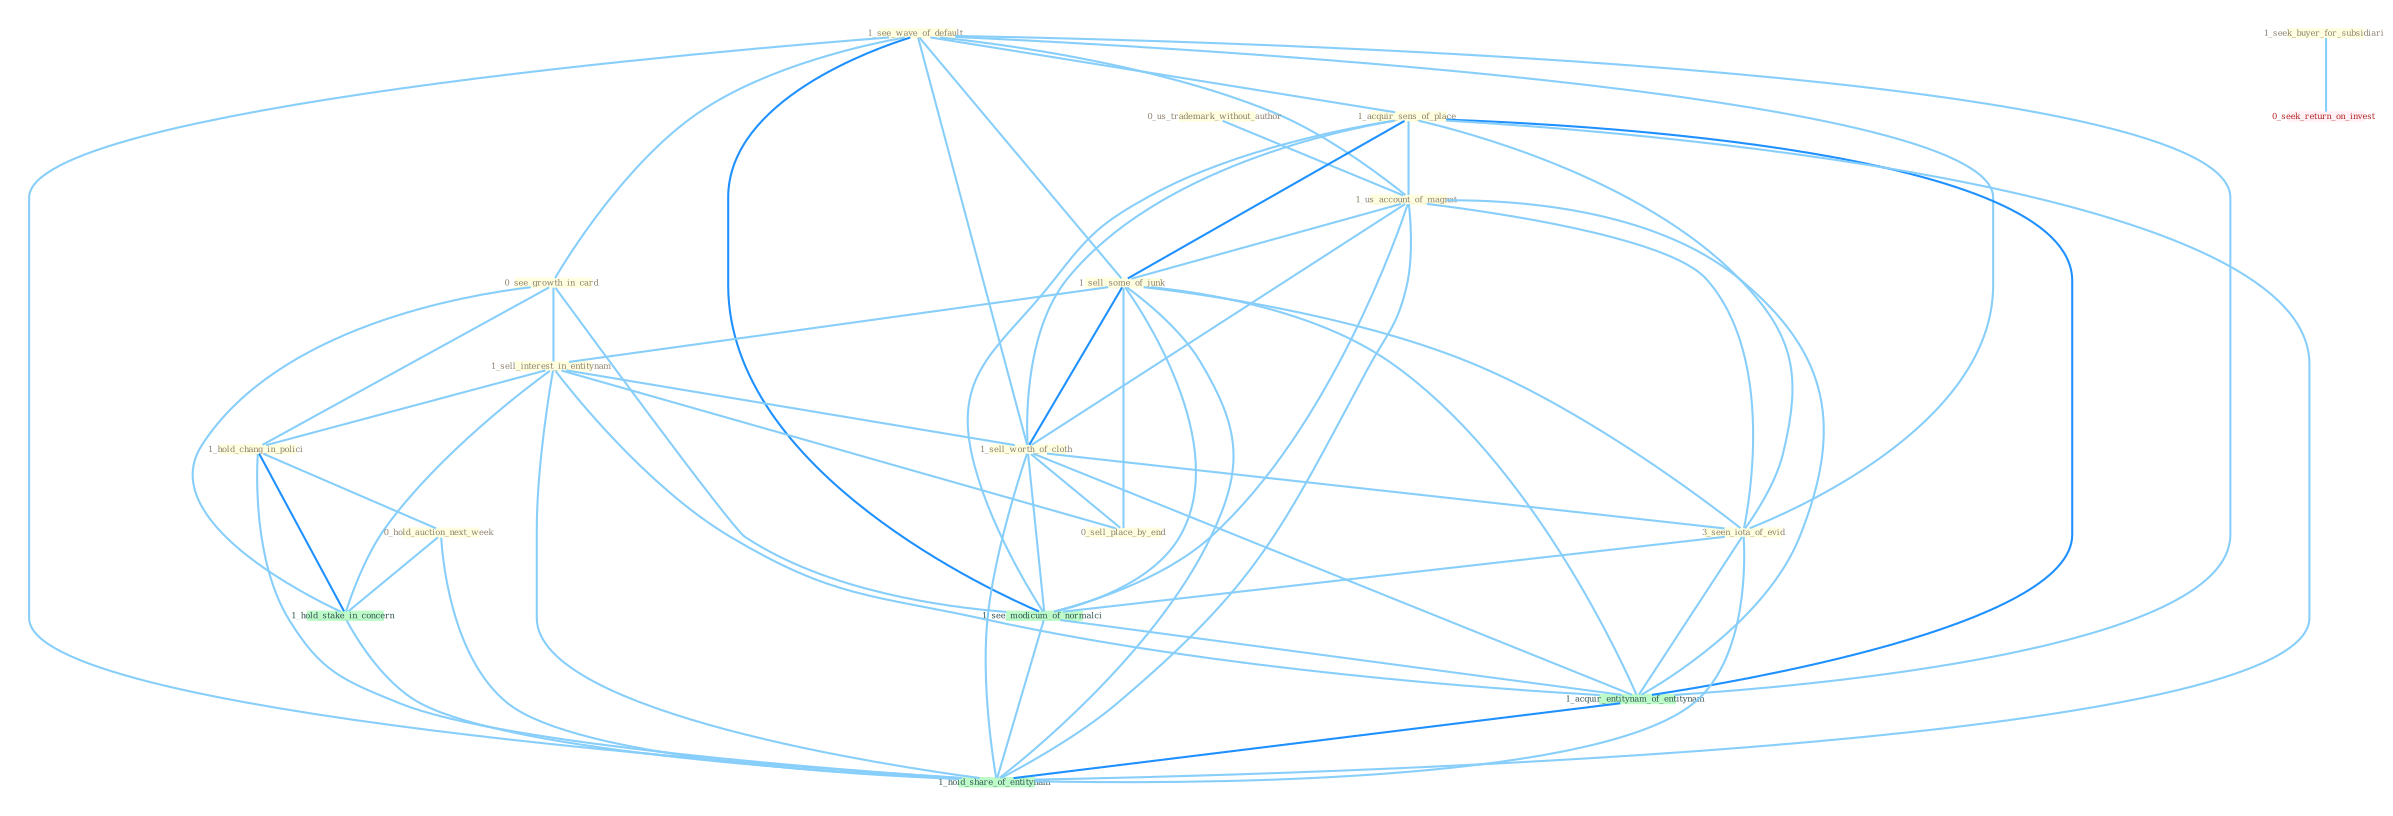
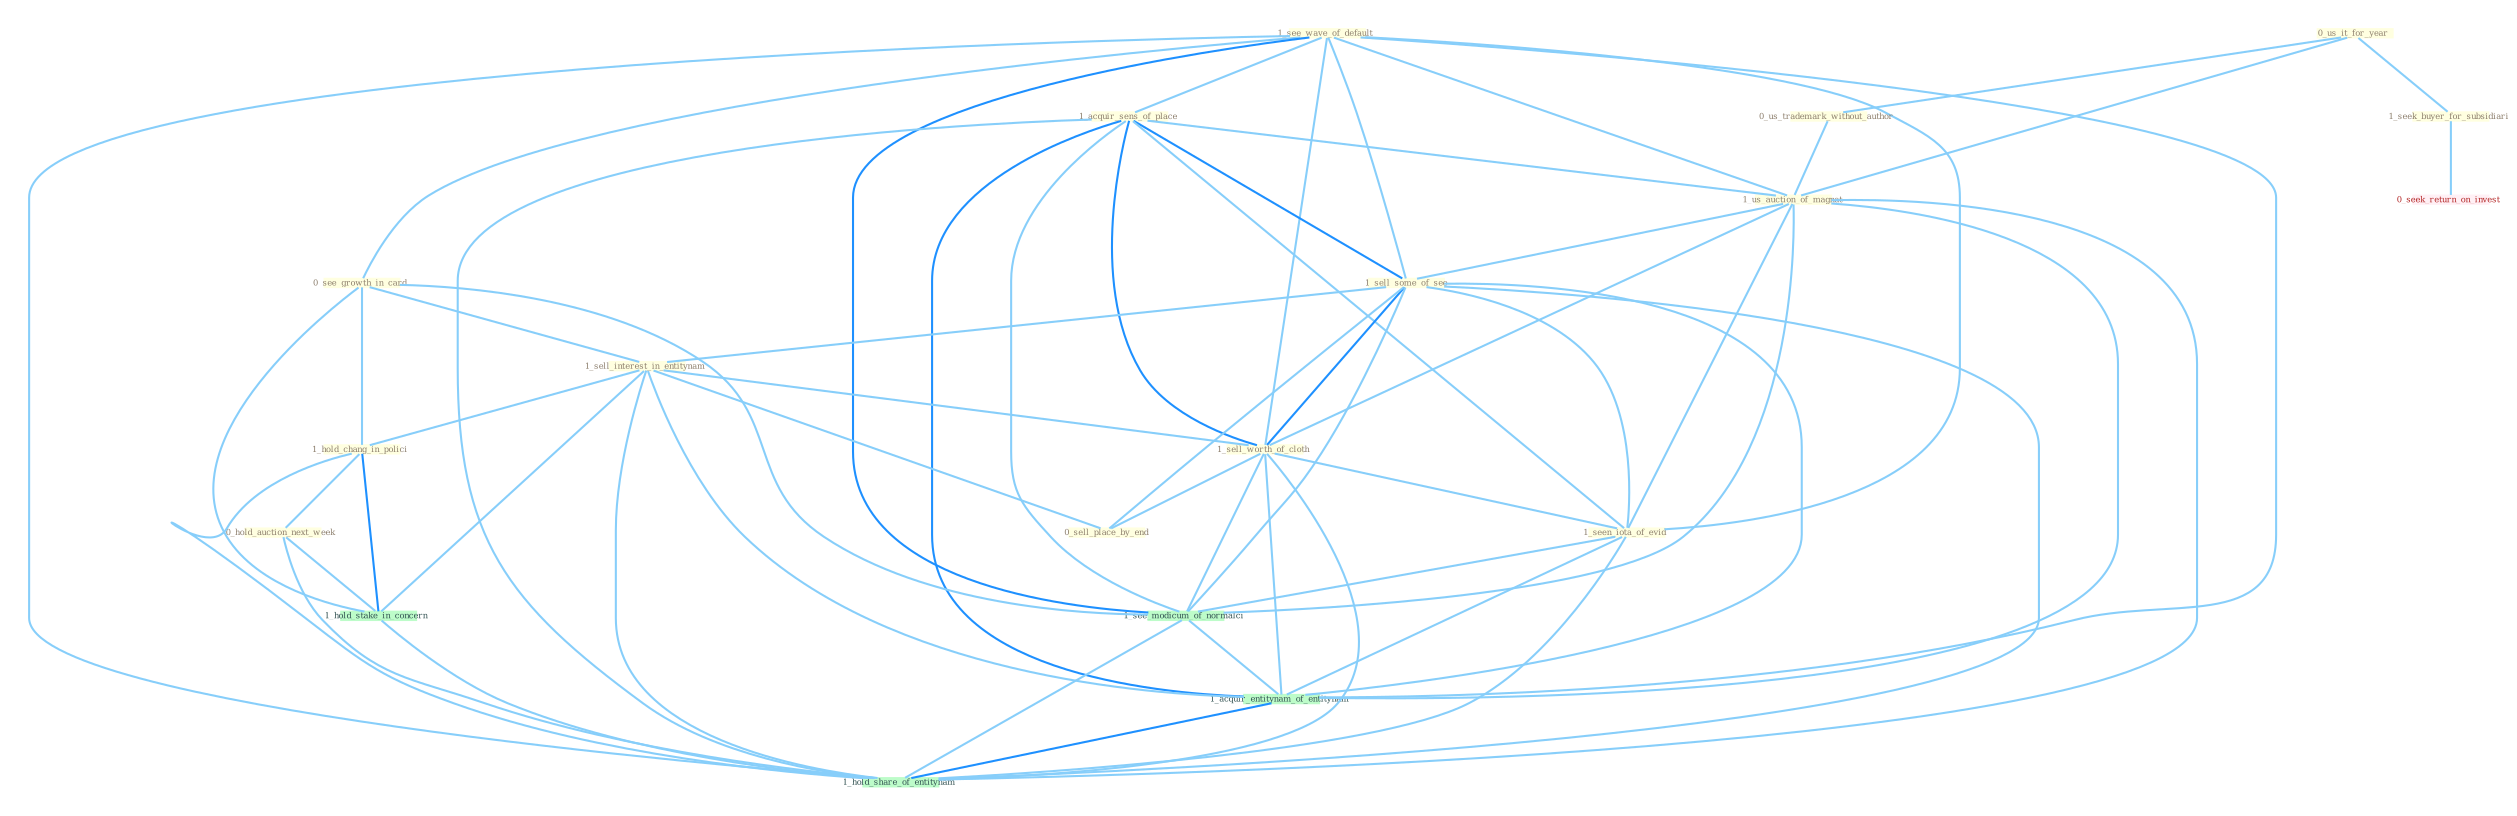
  graph {
    node [color="#ffffe0" fixedsize=true fontcolor="#8b7d6b" fontsize=4 shape=polygon style=filled]
    edge [color="#87cefa" w=1]
    "1_see_wave_of_default " [height=.06 width=.5]
+   "0_us_it_for_year " [height=.06 width=.5]
    "0_us_trademark_without_author " [height=.06 width=.5]
    "1_acquir_sens_of_place " [height=.06 width=.5]
-   "1_us_account_of_magnat " [height=.06 width=.5]
-   "1_sell_some_of_junk " [height=.06 width=.5]
+   "1_us_account_of_magnat " [height=.06 width=.5 label="1_us_auction_of_magnat"]
+   "1_sell_some_of_junk " [height=.06 width=.5 label="1_sell_some_of_see"]
    "0_see_growth_in_card " [height=.06 width=.5]
    "1_sell_interest_in_entitynam " [height=.06 width=.5]
    "1_seek_buyer_for_subsidiari " [height=.06 width=.5]
    "1_sell_worth_of_cloth " [height=.06 width=.5]
    n11 [height=.06 label="0_sell_place_by_end" width=.5]
    "1_hold_chang_in_polici " [height=.06 width=.5]
-   "1_seen_iota_of_evid " [height=.06 width=.5 label="3_seen_iota_of_evid"]
+   "1_seen_iota_of_evid " [height=.06 width=.5]
    "0_hold_auction_next_week " [height=.06 width=.5]
    "0_seek_return_on_invest " [color="#fff0f5" fontcolor="#b22222" height=.06 width=.5]
    "1_see_modicum_of_normalci " [color="#BDFCC9" fontcolor="#2f4f4f" height=.06 width=.5]
    "1_acquir_entitynam_of_entitynam " [color="#BDFCC9" fontcolor="#2f4f4f" height=.06 width=.5]
    "1_hold_share_of_entitynam " [color="#BDFCC9" fontcolor="#2f4f4f" height=.06 width=.5]
    "1_hold_stake_in_concern " [color="#BDFCC9" fontcolor="#2f4f4f" height=.06 width=.5]
    subgraph sub_1 {
      "1_see_wave_of_default "
+     "0_us_it_for_year "
      "0_us_trademark_without_author "
      "1_acquir_sens_of_place "
      "1_us_account_of_magnat "
      "1_sell_some_of_junk "
      "0_see_growth_in_card "
      "1_sell_interest_in_entitynam "
      "1_seek_buyer_for_subsidiari "
      "1_sell_worth_of_cloth "
      n11
      "1_hold_chang_in_polici "
      "1_seen_iota_of_evid "
      "0_hold_auction_next_week "
    }
    subgraph sub_2 {
      "0_seek_return_on_invest "
    }
    "1_see_wave_of_default " -- "1_acquir_sens_of_place "
    "1_see_wave_of_default " -- "1_us_account_of_magnat "
    "1_see_wave_of_default " -- "1_sell_some_of_junk "
    "1_see_wave_of_default " -- "0_see_growth_in_card "
    "1_see_wave_of_default " -- "1_sell_worth_of_cloth "
    "1_see_wave_of_default " -- "1_seen_iota_of_evid "
    "1_see_wave_of_default " -- "1_see_modicum_of_normalci " [color="#1e90ff" w=2]
    "1_see_wave_of_default " -- "1_acquir_entitynam_of_entitynam "
    "1_see_wave_of_default " -- "1_hold_share_of_entitynam "
+   "0_us_it_for_year " -- "0_us_trademark_without_author "
+   "0_us_it_for_year " -- "1_us_account_of_magnat "
+   "0_us_it_for_year " -- "1_seek_buyer_for_subsidiari "
    "0_us_trademark_without_author " -- "1_us_account_of_magnat "
    "1_acquir_sens_of_place " -- "1_us_account_of_magnat "
    "1_acquir_sens_of_place " -- "1_sell_some_of_junk " [color="#1e90ff"]
-   "1_acquir_sens_of_place " -- "1_sell_worth_of_cloth "
+   "1_acquir_sens_of_place " -- "1_sell_worth_of_cloth " [color="#1e90ff"]
    "1_acquir_sens_of_place " -- "1_seen_iota_of_evid "
    "1_acquir_sens_of_place " -- "1_see_modicum_of_normalci "
    "1_acquir_sens_of_place " -- "1_acquir_entitynam_of_entitynam " [color="#1e90ff" w=2]
    "1_acquir_sens_of_place " -- "1_hold_share_of_entitynam "
    "1_us_account_of_magnat " -- "1_sell_some_of_junk "
    "1_us_account_of_magnat " -- "1_sell_worth_of_cloth "
    "1_us_account_of_magnat " -- "1_seen_iota_of_evid "
    "1_us_account_of_magnat " -- "1_see_modicum_of_normalci "
    "1_us_account_of_magnat " -- "1_acquir_entitynam_of_entitynam "
    "1_us_account_of_magnat " -- "1_hold_share_of_entitynam "
    "1_sell_some_of_junk " -- "1_sell_interest_in_entitynam "
    "1_sell_some_of_junk " -- "1_sell_worth_of_cloth " [color="#1e90ff" w=2]
    "1_sell_some_of_junk " -- n11
    "1_sell_some_of_junk " -- "1_seen_iota_of_evid "
    "1_sell_some_of_junk " -- "1_see_modicum_of_normalci "
    "1_sell_some_of_junk " -- "1_acquir_entitynam_of_entitynam "
    "1_sell_some_of_junk " -- "1_hold_share_of_entitynam "
    "0_see_growth_in_card " -- "1_sell_interest_in_entitynam "
    "0_see_growth_in_card " -- "1_hold_chang_in_polici "
    "0_see_growth_in_card " -- "1_see_modicum_of_normalci "
    "0_see_growth_in_card " -- "1_hold_stake_in_concern "
    "1_sell_interest_in_entitynam " -- "1_sell_worth_of_cloth "
    "1_sell_interest_in_entitynam " -- n11
    "1_sell_interest_in_entitynam " -- "1_hold_chang_in_polici "
    "1_sell_interest_in_entitynam " -- "1_acquir_entitynam_of_entitynam "
    "1_sell_interest_in_entitynam " -- "1_hold_share_of_entitynam "
    "1_sell_interest_in_entitynam " -- "1_hold_stake_in_concern "
    "1_seek_buyer_for_subsidiari " -- "0_seek_return_on_invest "
    "1_sell_worth_of_cloth " -- n11
    "1_sell_worth_of_cloth " -- "1_seen_iota_of_evid "
    "1_sell_worth_of_cloth " -- "1_see_modicum_of_normalci "
    "1_sell_worth_of_cloth " -- "1_acquir_entitynam_of_entitynam "
    "1_sell_worth_of_cloth " -- "1_hold_share_of_entitynam "
    "1_hold_chang_in_polici " -- "0_hold_auction_next_week "
    "1_hold_chang_in_polici " -- "1_hold_share_of_entitynam "
    "1_hold_chang_in_polici " -- "1_hold_stake_in_concern " [color="#1e90ff" w=2]
    "1_seen_iota_of_evid " -- "1_see_modicum_of_normalci "
    "1_seen_iota_of_evid " -- "1_acquir_entitynam_of_entitynam "
    "1_seen_iota_of_evid " -- "1_hold_share_of_entitynam "
    "0_hold_auction_next_week " -- "1_hold_share_of_entitynam "
    "0_hold_auction_next_week " -- "1_hold_stake_in_concern "
    "1_see_modicum_of_normalci " -- "1_acquir_entitynam_of_entitynam "
    "1_see_modicum_of_normalci " -- "1_hold_share_of_entitynam "
    "1_acquir_entitynam_of_entitynam " -- "1_hold_share_of_entitynam " [color="#1e90ff" w=2]
    "1_hold_stake_in_concern " -- "1_hold_share_of_entitynam "
  }
